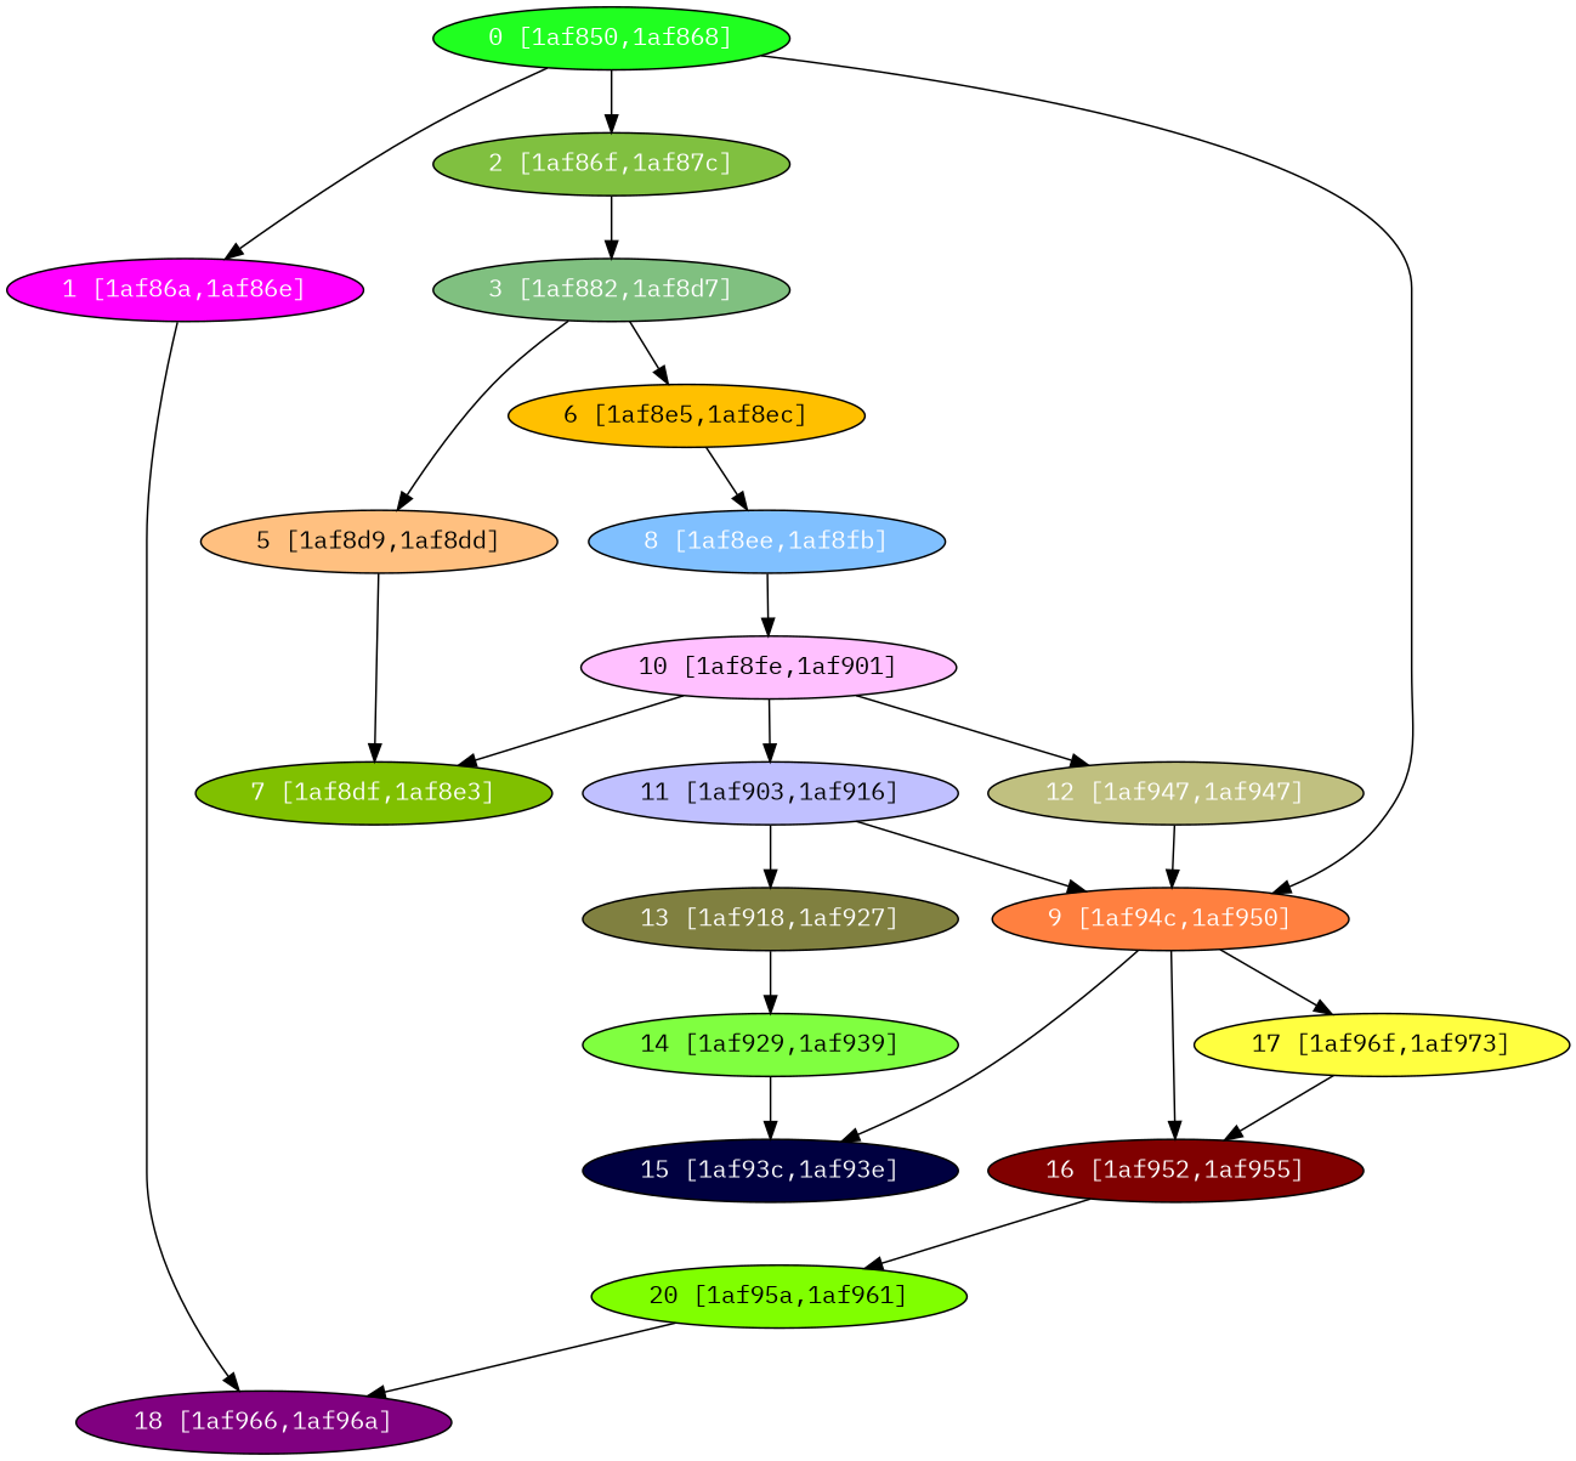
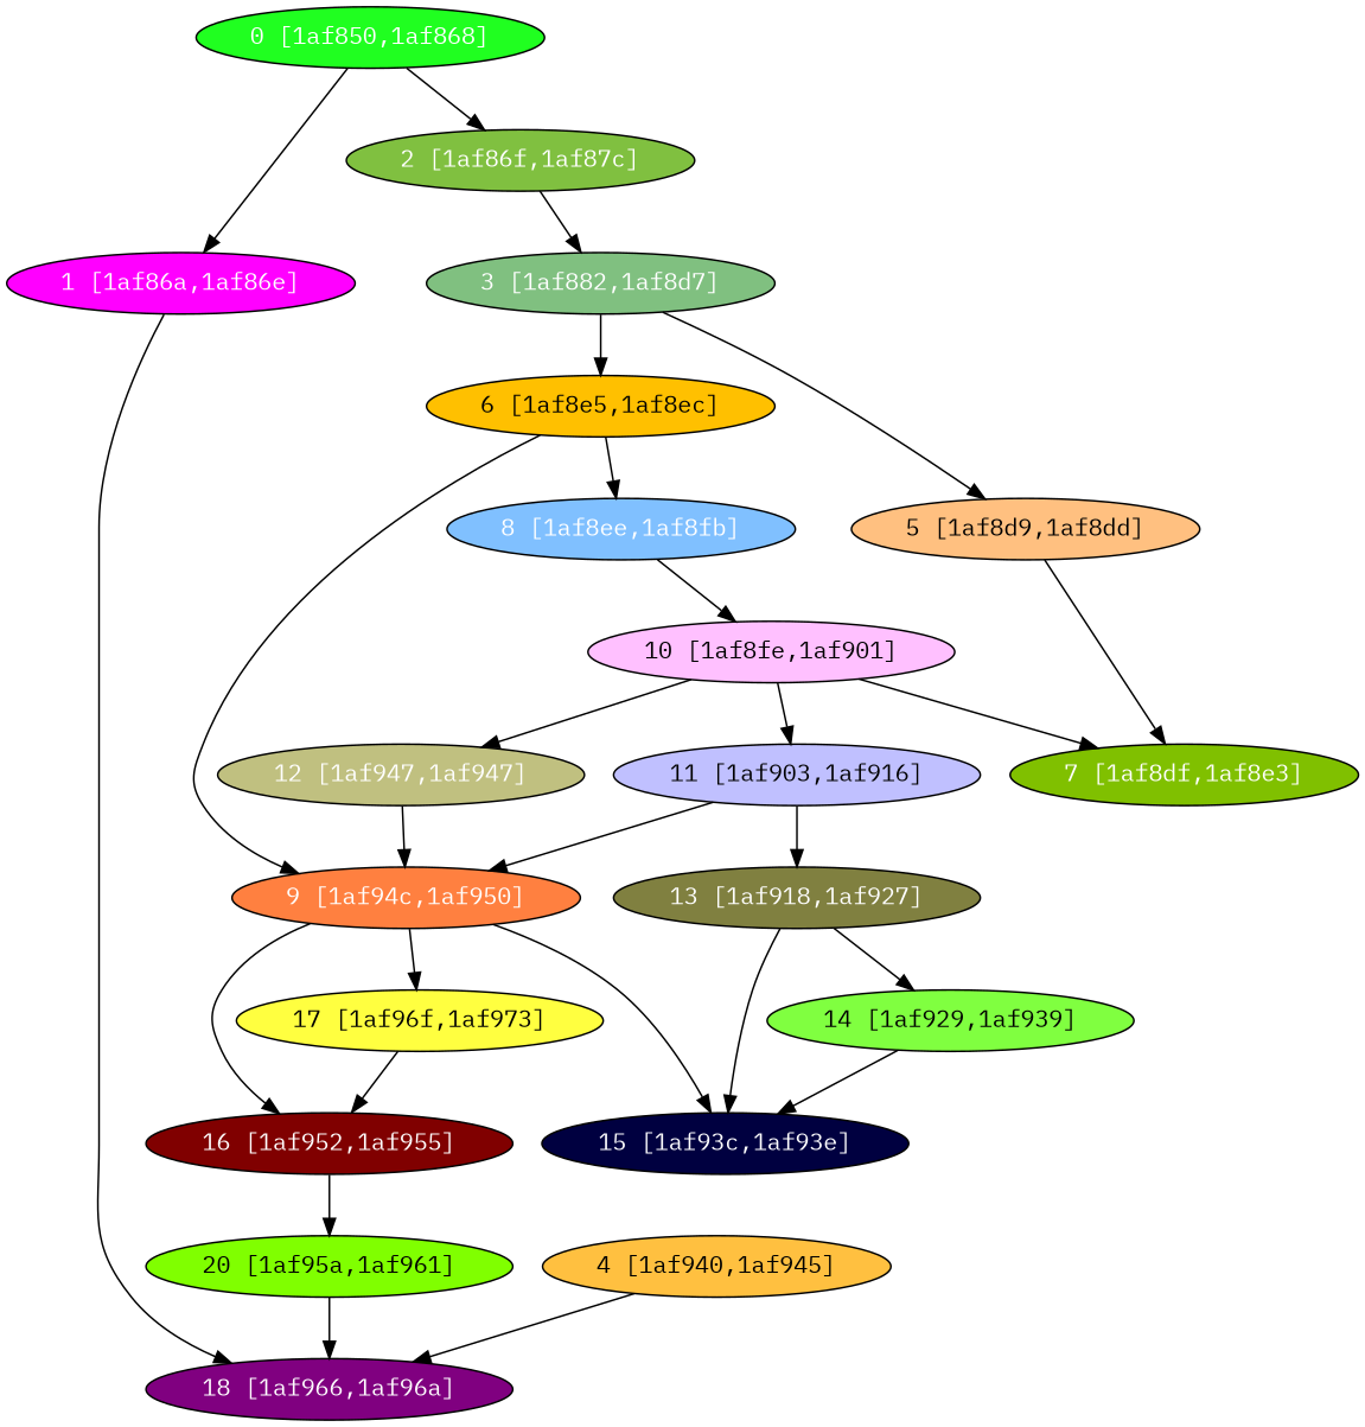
  digraph {
    fontname="IBM Plex Mono"
    node [fontcolor="#ffffff" fontname="IBM Plex Mono" shape=oval style=filled]
    edge [fontname="IBM Plex Mono"]
    n1 [fillcolor="#20FF20" label="0 [1af850,1af868]"]
    n2 [fillcolor="#FF00FF" label="1 [1af86a,1af86e]"]
    n3 [fillcolor="#80C040" label="2 [1af86f,1af87c]"]
    n4 [fillcolor="#800080" label="18 [1af966,1af96a]"]
    n5 [fillcolor="#80C080" label="3 [1af882,1af8d7]"]
    n6 [fillcolor="#FFC080" fontcolor="#000000" label="5 [1af8d9,1af8dd]"]
    n7 [fillcolor="#FFC000" fontcolor="#000000" label="6 [1af8e5,1af8ec]"]
+   n8 [fillcolor="#FFC040" fontcolor="#000000" label="4 [1af940,1af945]"]
    n9 [fillcolor="#80C000" label="7 [1af8df,1af8e3]"]
    n10 [fillcolor="#80C0FF" label="8 [1af8ee,1af8fb]"]
    n11 [fillcolor="#FF8040" label="9 [1af94c,1af950]"]
    n12 [fillcolor="#FFC0FF" fontcolor="#000000" label="10 [1af8fe,1af901]"]
    n13 [fillcolor="#800000" label="16 [1af952,1af955]"]
    n14 [fillcolor="#FFFF40" fontcolor="#000000" label="17 [1af96f,1af973]"]
    n15 [fillcolor="#000040" label="15 [1af93c,1af93e]"]
    n16 [fillcolor="#C0C0FF" fontcolor="#000000" label="11 [1af903,1af916]"]
    n17 [fillcolor="#C0C080" label="12 [1af947,1af947]"]
    n18 [fillcolor="#80FF00" fontcolor="#000000" label="20 [1af95a,1af961]"]
    n19 [fillcolor="#808040" label="13 [1af918,1af927]"]
    n20 [fillcolor="#80FF40" fontcolor="#000000" label="14 [1af929,1af939]"]
    n1 -> n2
    n1 -> n3
    n2 -> n4
    n3 -> n5
    n5 -> n6
    n5 -> n7
    n6 -> n9
    n7 -> n10
-   n1 -> n11
+   n7 -> n11
+   n8 -> n4
    n10 -> n12
    n11 -> n13
    n11 -> n14
    n11 -> n15
    n12 -> n9
    n12 -> n16
    n12 -> n17
    n13 -> n18
    n14 -> n13
    n16 -> n11
    n16 -> n19
    n17 -> n11
    n18 -> n4
+   n19 -> n15
    n19 -> n20
    n20 -> n15
  }
